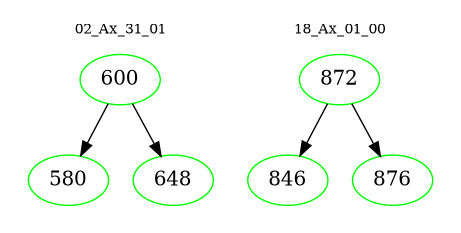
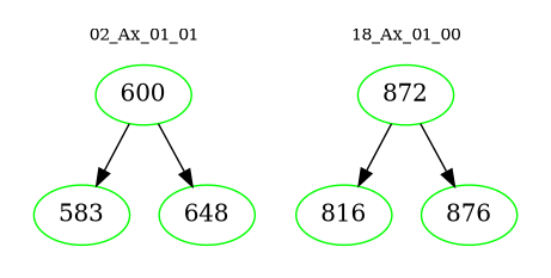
  digraph {
    node [color=green]
    edge [color=black]
    n1 [label=600]
-   n2 [label=580]
+   n2 [label=583]
    n3 [label=648]
    n4 [label=872]
-   n5 [label=846]
+   n5 [label=816]
    n6 [label=876]
    subgraph cluster_1 {
      color=white
      fontsize=10
-     label="02_Ax_31_01"
+     label="02_Ax_01_01"
      n1
      n2
      n3
    }
    subgraph cluster_2 {
      color=white
      fontsize=10
      label="18_Ax_01_00"
      n4
      n5
      n6
    }
    n1 -> n2
    n1 -> n3
    n4 -> n5
    n4 -> n6
  }
